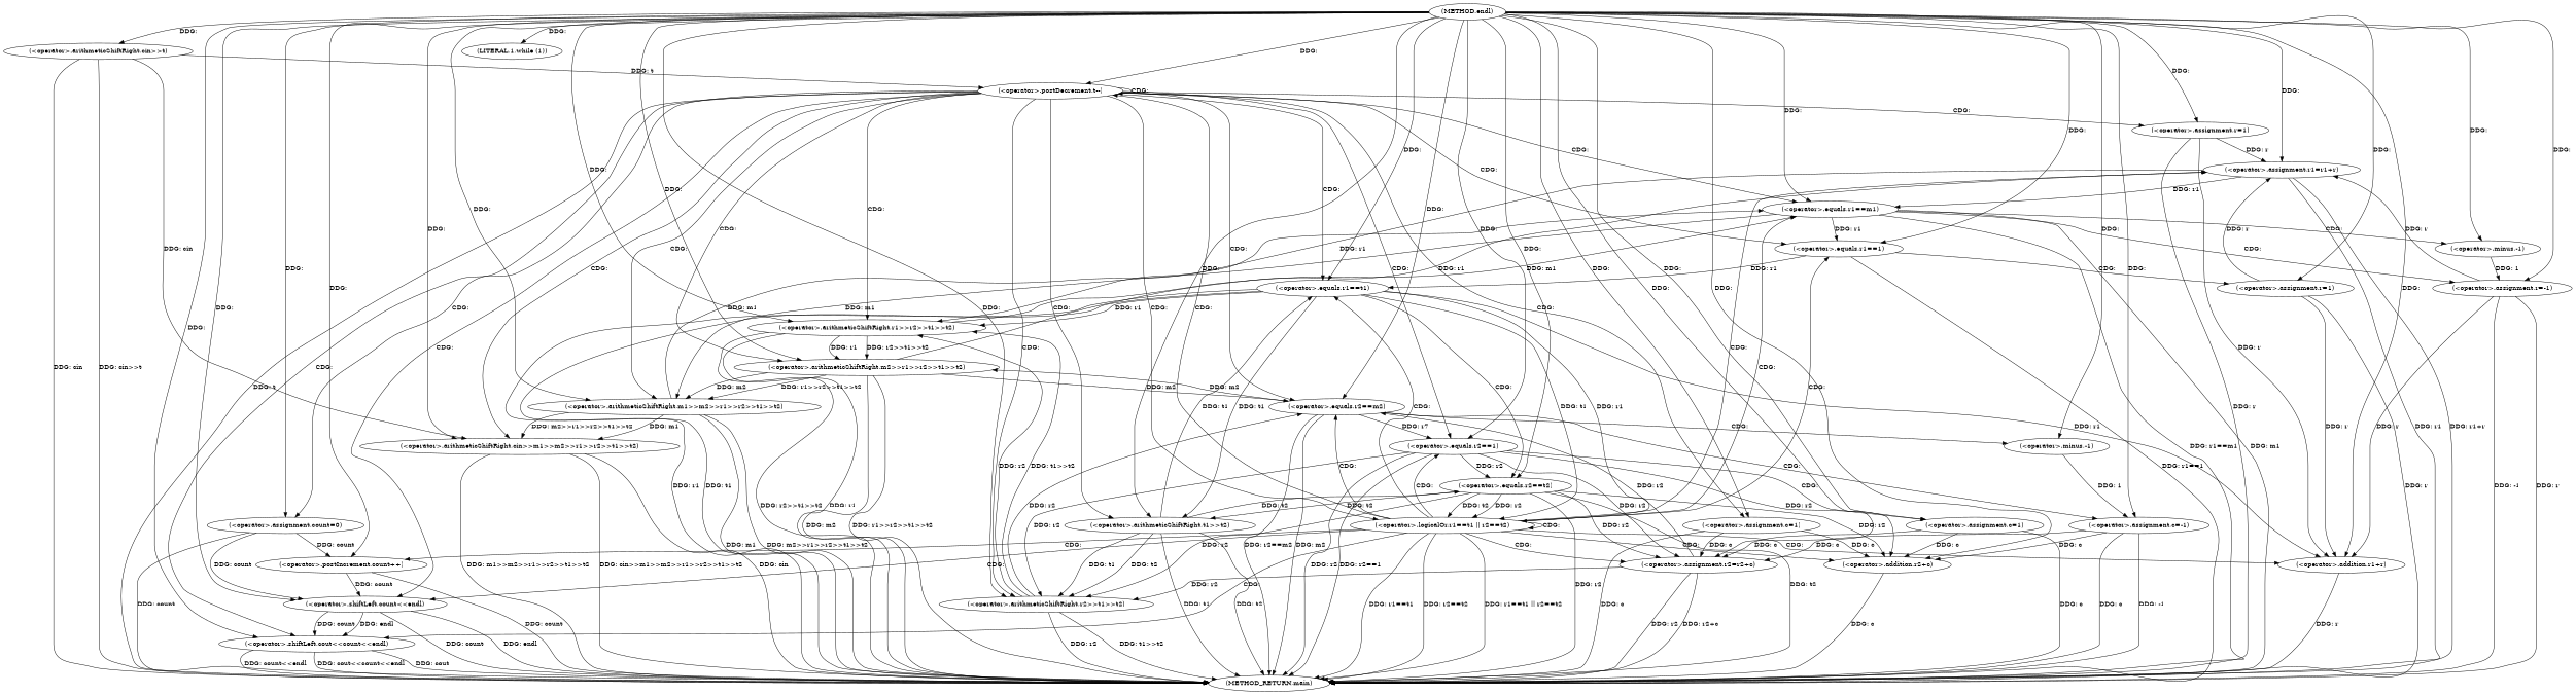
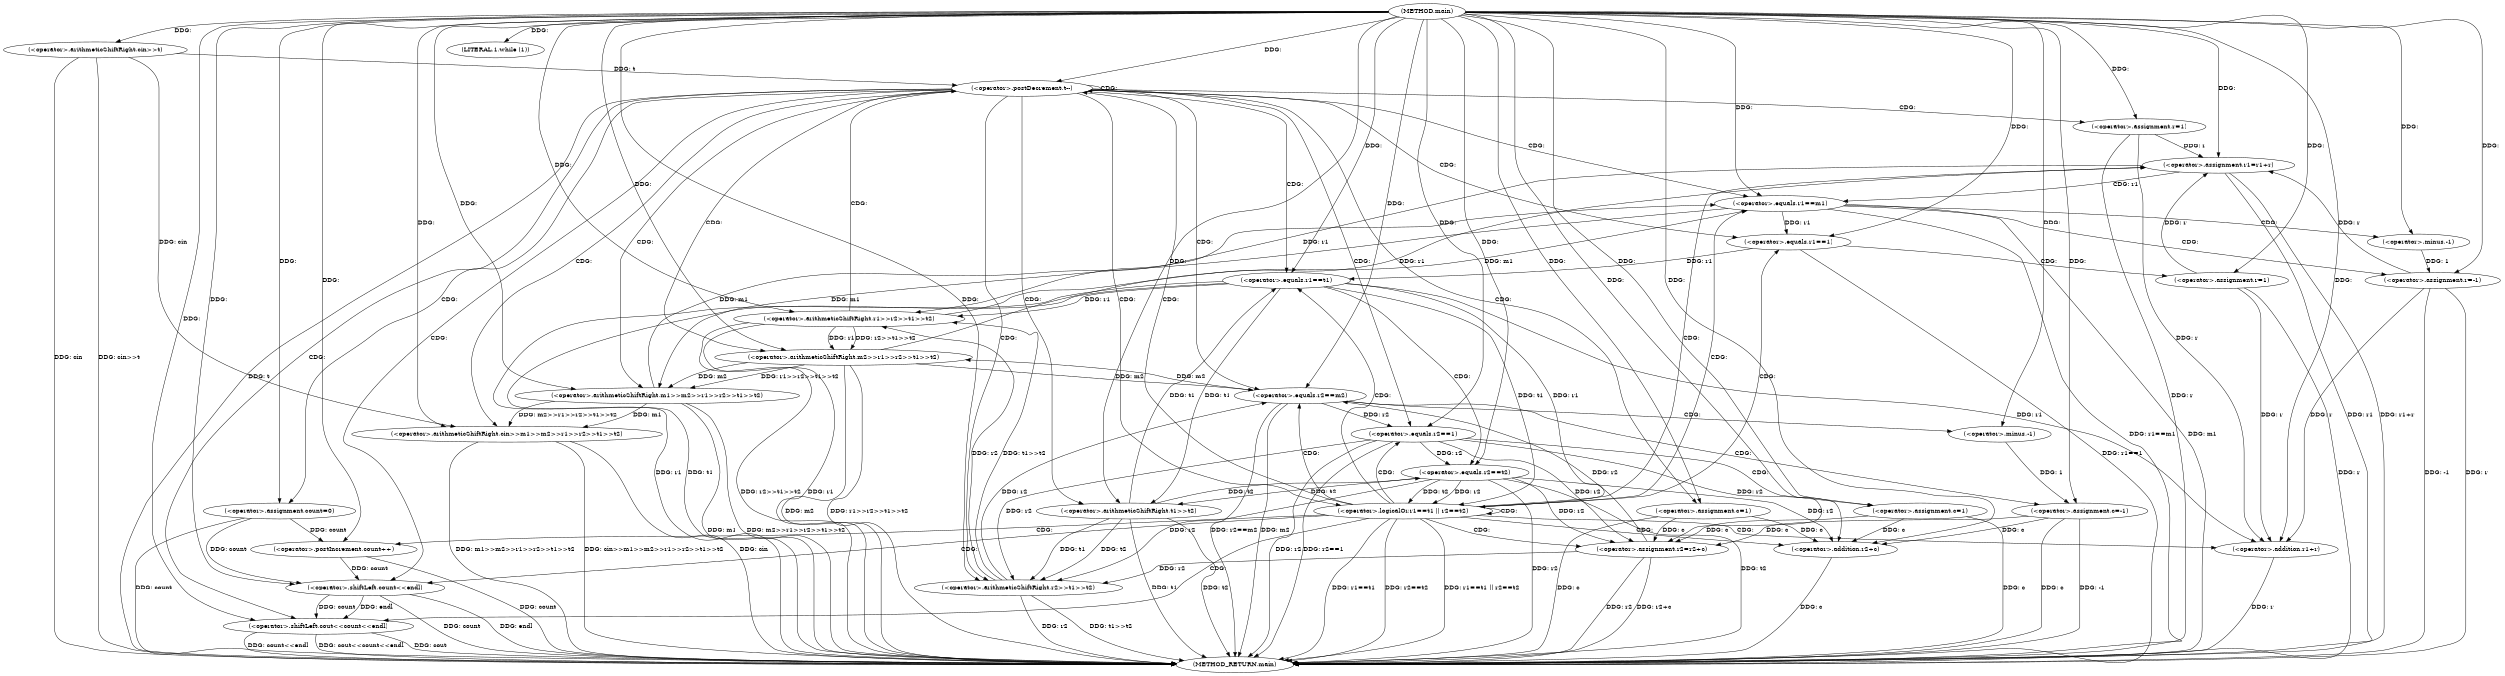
  digraph {
-   n1 [label="(METHOD,endl)"]
+   n1 [label="(METHOD,main)"]
    n2 [label="(<operator>.arithmeticShiftRight,cin>>t)"]
    n3 [label="(<operator>.postDecrement,t--)"]
    n4 [label="(<operator>.arithmeticShiftRight,cin>>m1>>m2>>r1>>r2>>t1>>t2)"]
    n5 [label="(<operator>.assignment,count=0)"]
    n6 [label="(<operator>.assignment,r=1)"]
    n7 [label="(<operator>.assignment,c=1)"]
    n8 [label="(<operator>.shiftLeft,cout<<count<<endl)"]
    n9 [label="(LITERAL,1,while (1))"]
    n10 [label="(<operator>.arithmeticShiftRight,m1>>m2>>r1>>r2>>t1>>t2)"]
    n11 [label="(<operator>.shiftLeft,count<<endl)"]
    n12 [label="(<operator>.arithmeticShiftRight,m2>>r1>>r2>>t1>>t2)"]
    n13 [label="(<operator>.equals,r1==m1)"]
    n14 [label="(<operator>.assignment,r=-1)"]
    n15 [label="(<operator>.equals,r1==1)"]
    n16 [label="(<operator>.assignment,r=1)"]
    n17 [label="(<operator>.equals,r2==m2)"]
    n18 [label="(<operator>.assignment,c=-1)"]
    n19 [label="(<operator>.equals,r2==1)"]
    n20 [label="(<operator>.assignment,c=1)"]
    n21 [label="(<operator>.arithmeticShiftRight,r1>>r2>>t1>>t2)"]
    n22 [label="(<operator>.arithmeticShiftRight,r2>>t1>>t2)"]
    n23 [label="(<operator>.minus,-1)"]
    n24 [label="(<operator>.minus,-1)"]
    n25 [label="(<operator>.equals,r1==t1)"]
    n26 [label="(<operator>.equals,r2==t2)"]
    n27 [label="(<operator>.postIncrement,count++)"]
    n28 [label="(<operator>.assignment,r1=r1+r)"]
    n29 [label="(<operator>.assignment,r2=r2+c)"]
    n30 [label="(<operator>.arithmeticShiftRight,t1>>t2)"]
    n31 [label="(<operator>.addition,r1+r)"]
    n32 [label="(<operator>.addition,r2+c)"]
    n33 [label="(METHOD_RETURN,main)"]
    n34 [label="(<operator>.logicalOr,r1==t1 || r2==t2)"]
    n1 -> n2 [label="DDG: "]
    n1 -> n3 [label="DDG: "]
    n1 -> n4 [label="DDG: "]
    n1 -> n5 [label="DDG: "]
    n1 -> n6 [label="DDG: "]
    n1 -> n7 [label="DDG: "]
    n1 -> n8 [label="DDG: "]
    n1 -> n9 [label="DDG: "]
    n1 -> n10 [label="DDG: "]
    n1 -> n11 [label="DDG: "]
    n1 -> n12 [label="DDG: "]
    n1 -> n13 [label="DDG: "]
    n1 -> n14 [label="DDG: "]
    n1 -> n15 [label="DDG: "]
    n1 -> n16 [label="DDG: "]
    n1 -> n17 [label="DDG: "]
    n1 -> n18 [label="DDG: "]
    n1 -> n19 [label="DDG: "]
    n1 -> n20 [label="DDG: "]
    n1 -> n21 [label="DDG: "]
    n1 -> n22 [label="DDG: "]
    n1 -> n23 [label="DDG: "]
    n1 -> n24 [label="DDG: "]
    n1 -> n25 [label="DDG: "]
    n1 -> n26 [label="DDG: "]
    n1 -> n27 [label="DDG: "]
    n1 -> n28 [label="DDG: "]
    n1 -> n29 [label="DDG: "]
    n1 -> n30 [label="DDG: "]
    n1 -> n31 [label="DDG: "]
    n1 -> n32 [label="DDG: "]
    n2 -> n3 [label="DDG: t"]
    n2 -> n4 [label="DDG: cin"]
    n2 -> n33 [label="DDG: cin"]
    n2 -> n33 [label="DDG: cin>>t"]
    n3 -> n3 [label="CDG: "]
    n3 -> n4 [label="CDG: "]
    n3 -> n5 [label="CDG: "]
    n3 -> n6 [label="CDG: "]
    n3 -> n7 [label="CDG: "]
    n3 -> n8 [label="CDG: "]
    n3 -> n10 [label="CDG: "]
    n3 -> n11 [label="CDG: "]
    n3 -> n12 [label="CDG: "]
    n3 -> n13 [label="CDG: "]
    n3 -> n15 [label="CDG: "]
    n3 -> n17 [label="CDG: "]
    n3 -> n19 [label="CDG: "]
-   n3 -> n21 [label="CDG: "]
+   n21 -> n3 [label="CDG: "]
    n3 -> n22 [label="CDG: "]
    n3 -> n25 [label="CDG: "]
    n3 -> n30 [label="CDG: "]
    n3 -> n33 [label="DDG: t"]
    n3 -> n34 [label="CDG: "]
    n4 -> n33 [label="DDG: cin"]
    n4 -> n33 [label="DDG: m1>>m2>>r1>>r2>>t1>>t2"]
    n4 -> n33 [label="DDG: cin>>m1>>m2>>r1>>r2>>t1>>t2"]
    n5 -> n11 [label="DDG: count"]
    n5 -> n27 [label="DDG: count"]
    n5 -> n33 [label="DDG: count"]
    n6 -> n28 [label="DDG: r"]
    n6 -> n31 [label="DDG: r"]
    n6 -> n33 [label="DDG: r"]
    n7 -> n29 [label="DDG: c"]
    n7 -> n32 [label="DDG: c"]
    n7 -> n33 [label="DDG: c"]
    n8 -> n33 [label="DDG: count<<endl"]
    n8 -> n33 [label="DDG: cout<<count<<endl"]
    n8 -> n33 [label="DDG: cout"]
    n10 -> n4 [label="DDG: m1"]
    n10 -> n4 [label="DDG: m2>>r1>>r2>>t1>>t2"]
    n10 -> n13 [label="DDG: m1"]
    n10 -> n33 [label="DDG: m1"]
    n10 -> n33 [label="DDG: m2>>r1>>r2>>t1>>t2"]
    n11 -> n8 [label="DDG: count"]
    n11 -> n8 [label="DDG: endl"]
    n11 -> n33 [label="DDG: count"]
    n11 -> n33 [label="DDG: endl"]
    n12 -> n10 [label="DDG: r1>>r2>>t1>>t2"]
    n12 -> n10 [label="DDG: m2"]
    n12 -> n17 [label="DDG: m2"]
    n12 -> n28 [label="DDG: r1"]
    n12 -> n33 [label="DDG: m2"]
    n12 -> n33 [label="DDG: r1>>r2>>t1>>t2"]
    n13 -> n10 [label="DDG: m1"]
    n13 -> n14 [label="CDG: "]
    n13 -> n15 [label="DDG: r1"]
    n13 -> n23 [label="CDG: "]
    n13 -> n33 [label="DDG: m1"]
    n13 -> n33 [label="DDG: r1==m1"]
    n14 -> n28 [label="DDG: r"]
    n14 -> n31 [label="DDG: r"]
    n14 -> n33 [label="DDG: r"]
    n14 -> n33 [label="DDG: -1"]
    n15 -> n16 [label="CDG: "]
    n15 -> n25 [label="DDG: r1"]
    n15 -> n33 [label="DDG: r1==1"]
    n16 -> n28 [label="DDG: r"]
    n16 -> n31 [label="DDG: r"]
    n16 -> n33 [label="DDG: r"]
    n17 -> n12 [label="DDG: m2"]
    n17 -> n18 [label="CDG: "]
-   n17 -> n19 [label="DDG: r7"]
+   n17 -> n19 [label="DDG: r2"]
    n17 -> n24 [label="CDG: "]
    n17 -> n33 [label="DDG: m2"]
    n17 -> n33 [label="DDG: r2==m2"]
    n18 -> n29 [label="DDG: c"]
    n18 -> n32 [label="DDG: c"]
    n18 -> n33 [label="DDG: c"]
    n18 -> n33 [label="DDG: -1"]
    n19 -> n20 [label="CDG: "]
    n19 -> n22 [label="DDG: r2"]
    n19 -> n26 [label="DDG: r2"]
    n19 -> n29 [label="DDG: r2"]
    n19 -> n32 [label="DDG: r2"]
    n19 -> n33 [label="DDG: r2"]
    n19 -> n33 [label="DDG: r2==1"]
    n20 -> n29 [label="DDG: c"]
    n20 -> n32 [label="DDG: c"]
    n20 -> n33 [label="DDG: c"]
    n21 -> n12 [label="DDG: r1"]
    n21 -> n12 [label="DDG: r2>>t1>>t2"]
    n21 -> n13 [label="DDG: m1"]
    n21 -> n33 [label="DDG: r1"]
    n21 -> n33 [label="DDG: r2>>t1>>t2"]
    n22 -> n17 [label="DDG: r2"]
    n22 -> n21 [label="DDG: t1>>t2"]
    n22 -> n21 [label="DDG: r2"]
    n22 -> n33 [label="DDG: r2"]
    n22 -> n33 [label="DDG: t1>>t2"]
    n23 -> n14 [label="DDG: 1"]
    n24 -> n18 [label="DDG: 1"]
    n25 -> n21 [label="DDG: r1"]
    n25 -> n26 [label="CDG: "]
    n25 -> n30 [label="DDG: t1"]
    n25 -> n31 [label="DDG: r1"]
    n25 -> n33 [label="DDG: r1"]
    n25 -> n33 [label="DDG: t1"]
    n25 -> n34 [label="DDG: t1"]
    n25 -> n34 [label="DDG: r1"]
    n26 -> n22 [label="DDG: r2"]
    n26 -> n29 [label="DDG: r2"]
    n26 -> n30 [label="DDG: t2"]
    n26 -> n32 [label="DDG: r2"]
    n26 -> n33 [label="DDG: r2"]
    n26 -> n33 [label="DDG: t2"]
    n26 -> n34 [label="DDG: t2"]
    n26 -> n34 [label="DDG: r2"]
    n27 -> n11 [label="DDG: count"]
    n27 -> n33 [label="DDG: count"]
-   n28 -> n13 [label="DDG: r1"]
+   n28 -> n13 [label="CDG: r1"]
    n28 -> n21 [label="DDG: r1"]
    n28 -> n33 [label="DDG: r1"]
    n28 -> n33 [label="DDG: r1+r"]
    n29 -> n17 [label="DDG: r2"]
    n29 -> n22 [label="DDG: r2"]
    n29 -> n33 [label="DDG: r2"]
    n29 -> n33 [label="DDG: r2+c"]
    n30 -> n22 [label="DDG: t1"]
    n30 -> n22 [label="DDG: t2"]
    n30 -> n25 [label="DDG: t1"]
    n30 -> n26 [label="DDG: t2"]
    n30 -> n33 [label="DDG: t1"]
    n30 -> n33 [label="DDG: t2"]
    n31 -> n33 [label="DDG: r"]
    n32 -> n33 [label="DDG: c"]
    n34 -> n3 [label="CDG: "]
    n34 -> n8 [label="CDG: "]
    n34 -> n11 [label="CDG: "]
    n34 -> n13 [label="CDG: "]
    n34 -> n15 [label="CDG: "]
    n34 -> n17 [label="CDG: "]
    n34 -> n19 [label="CDG: "]
    n34 -> n25 [label="CDG: "]
    n34 -> n27 [label="CDG: "]
    n34 -> n28 [label="CDG: "]
    n34 -> n29 [label="CDG: "]
    n34 -> n31 [label="CDG: "]
    n34 -> n32 [label="CDG: "]
    n34 -> n33 [label="DDG: r1==t1"]
    n34 -> n33 [label="DDG: r2==t2"]
    n34 -> n33 [label="DDG: r1==t1 || r2==t2"]
    n34 -> n34 [label="CDG: "]
  }
